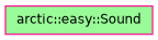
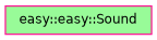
  digraph {
    rankdir=LR
-   n1 [color=deeppink fillcolor=palegreen fontname=Helvetica fontsize=10 height=0.2 label="arctic::easy::Sound" shape=record style=filled width=0.4]
+   n1 [color=deeppink fillcolor=palegreen fontname=Helvetica fontsize=10 height=0.2 label="easy::easy::Sound" shape=record style=filled width=0.4]
  }
